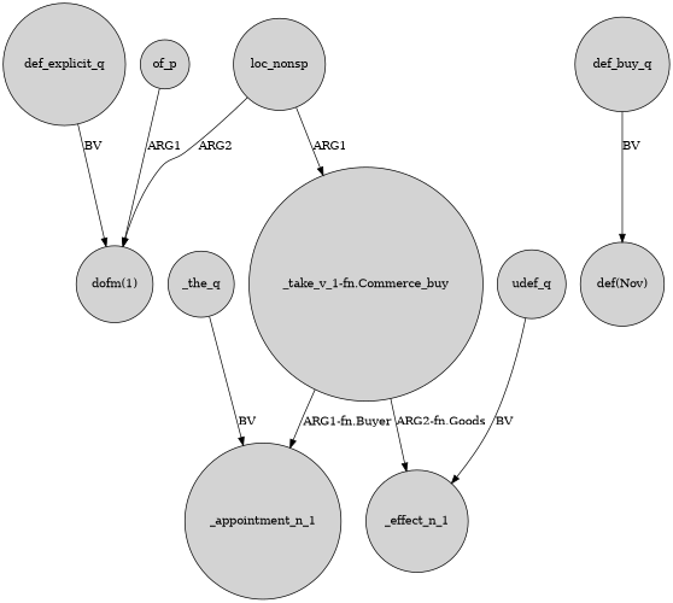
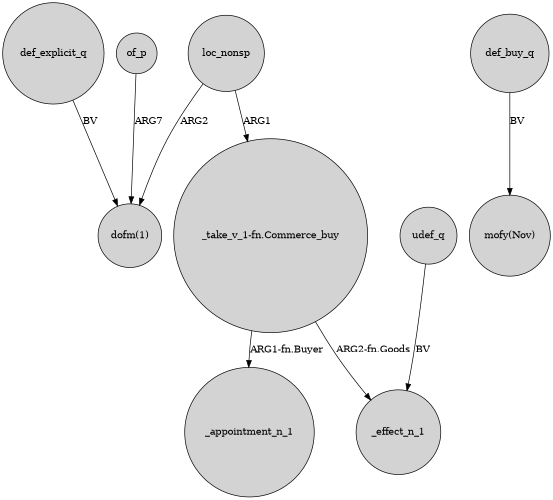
  digraph {
    node [shape=circle style=filled]
    def_explicit_q
    "dofm(1)"
    loc_nonsp
    "_take_v_1-fn.Commerce_buy"
    _appointment_n_1
    _effect_n_1
    n7 [label=def_buy_q]
-   "mofy(Nov)" [label="def(Nov)"]
+   "mofy(Nov)"
    of_p
    udef_q
-   _the_q
    def_explicit_q -> "dofm(1)" [label=BV]
    loc_nonsp -> "dofm(1)" [label=ARG2]
    loc_nonsp -> "_take_v_1-fn.Commerce_buy" [label=ARG1]
    "_take_v_1-fn.Commerce_buy" -> _appointment_n_1 [label="ARG1-fn.Buyer"]
    "_take_v_1-fn.Commerce_buy" -> _effect_n_1 [label="ARG2-fn.Goods"]
    n7 -> "mofy(Nov)" [label=BV]
-   of_p -> "dofm(1)" [label=ARG1]
+   of_p -> "dofm(1)" [label=ARG7]
    udef_q -> _effect_n_1 [label=BV]
-   _the_q -> _appointment_n_1 [label=BV]
  }
